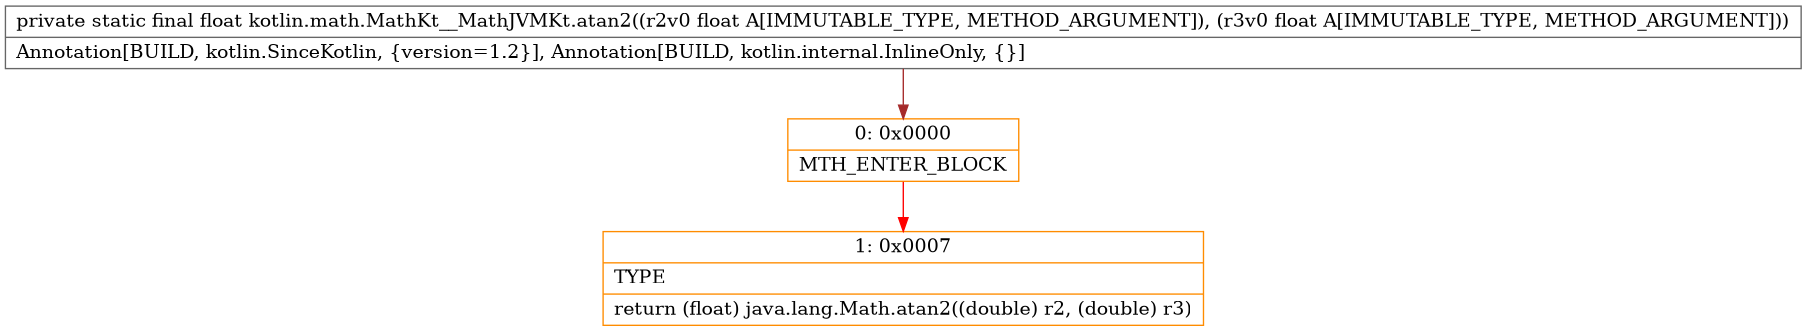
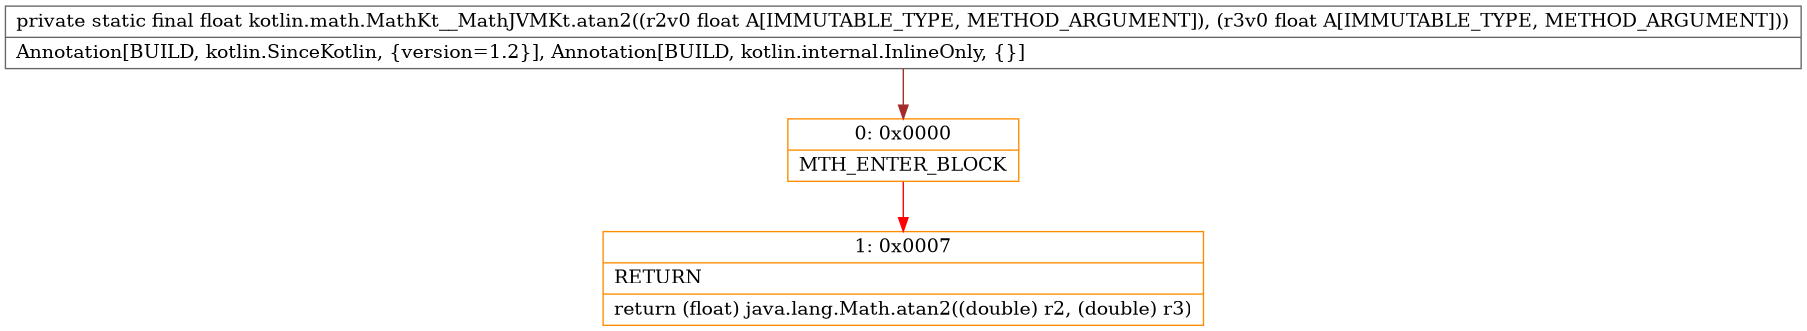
  digraph {
    node [shape=record color=darkorange]
    n1 [label="{0\:\ 0x0000|MTH_ENTER_BLOCK\l}"]
-   n2 [label="{1\:\ 0x0007|TYPE\l|return (float) java.lang.Math.atan2((double) r2, (double) r3)\l}"]
+   n2 [label="{1\:\ 0x0007|RETURN\l|return (float) java.lang.Math.atan2((double) r2, (double) r3)\l}"]
    n3 [label="{private static final float kotlin.math.MathKt__MathJVMKt.atan2((r2v0 float A[IMMUTABLE_TYPE, METHOD_ARGUMENT]), (r3v0 float A[IMMUTABLE_TYPE, METHOD_ARGUMENT]))  | Annotation[BUILD, kotlin.SinceKotlin, \{version=1.2\}], Annotation[BUILD, kotlin.internal.InlineOnly, \{\}]\l}" color=gray40]
    n1 -> n2 [color=red]
    n3 -> n1 [color=brown]
  }
